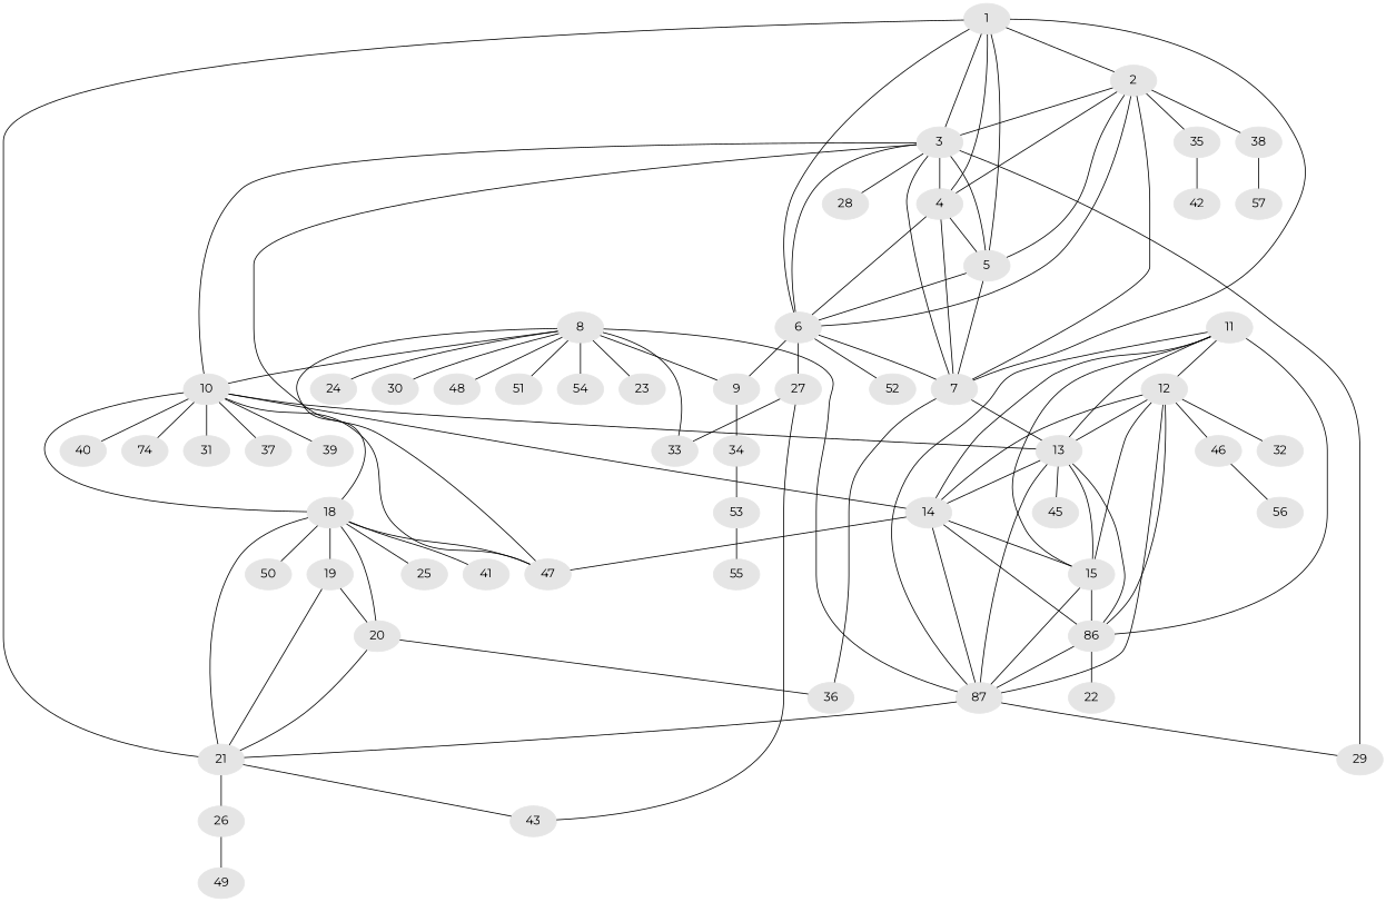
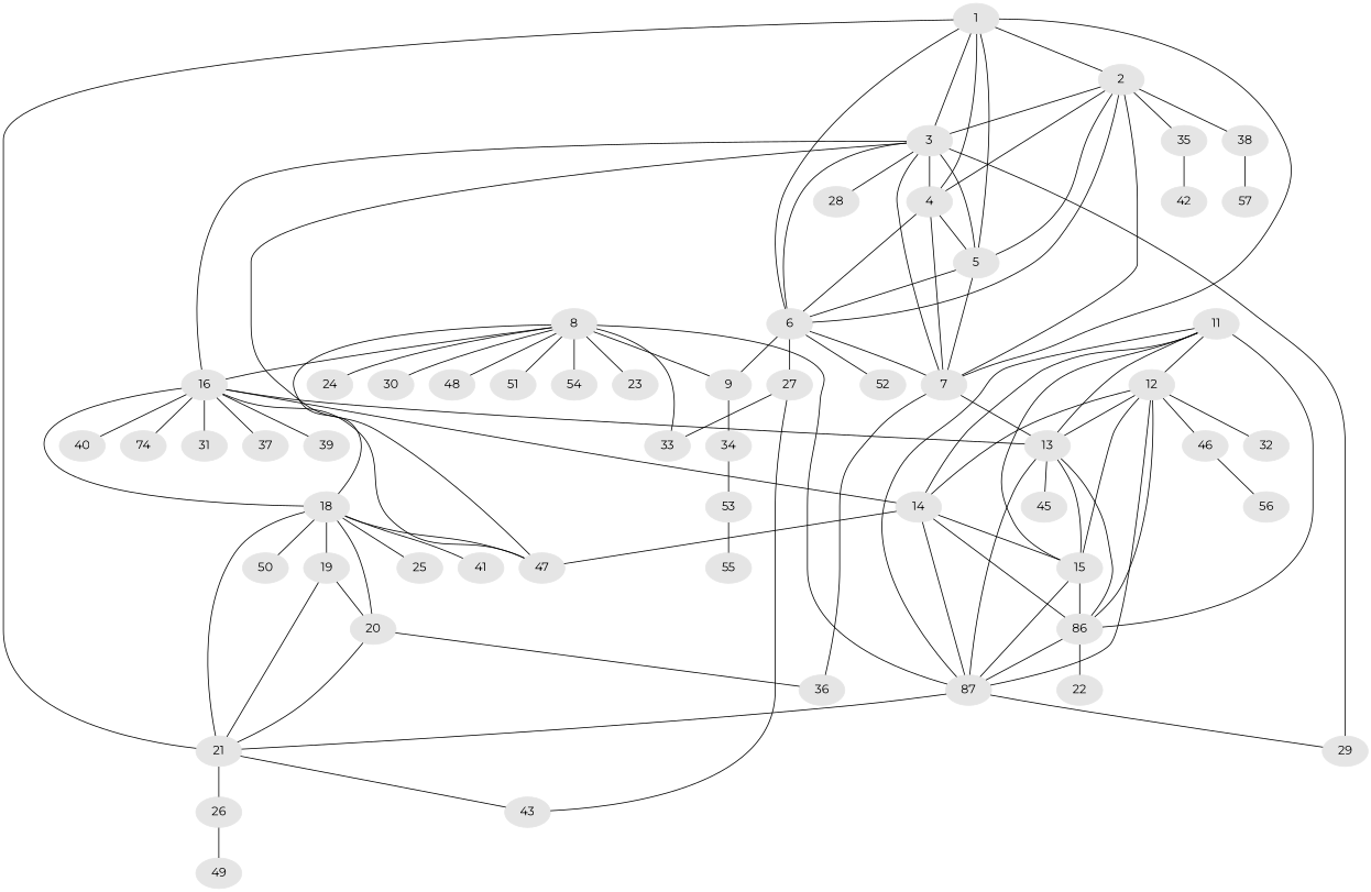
  graph {
    fontname=Montserrat
    node [color=gray90 fontname=Montserrat style=filled]
    edge [fontname=Montserrat weight=1.0]
    1
    2
    3
    4
    5
    6
    7
    21
    35
    38
-   10
+   10 [label=16]
    28
    29
    47
    9
    27
    52
    13
    36
    26
    43
    42
    57
    18
    14
    31
    37
    39
    40
    n30 [label=74]
    34
    33
    n33 [label=87]
    45
    15
    n36 [label=86]
    8
    23
    24
    30
    48
    51
    54
    19
    20
    25
    41
    50
    53
    11
    12
    32
    46
    22
    56
    49
    55
    1 -- 2
    1 -- 3
    1 -- 4
    1 -- 5
    1 -- 6
    1 -- 7
    1 -- 21
    2 -- 3
    2 -- 4
    2 -- 5
    2 -- 6
    2 -- 7
    2 -- 35 [weight=3.0]
    2 -- 38
    3 -- 4
    3 -- 5
    3 -- 6
    3 -- 7
    3 -- 10
    3 -- 28
    3 -- 29 [weight=3.0]
    3 -- 47
    4 -- 5
    4 -- 6
    4 -- 7
    5 -- 6
    5 -- 7
    6 -- 7
    6 -- 9
    6 -- 27 [weight=5.0]
    6 -- 52
    7 -- 13
    7 -- 36
    21 -- 26
    21 -- 43
    35 -- 42
    38 -- 57
    10 -- 47
    10 -- 13 [weight=2.0]
    10 -- 18
    10 -- 14
    10 -- 31 [weight=3.0]
    10 -- 37 [weight=3.0]
    10 -- 39
    10 -- 40 [weight=3.0]
    10 -- n30
    9 -- 34 [weight=2.0]
    27 -- 43
    27 -- 33
-   13 -- 14
    13 -- n33
    13 -- 45
    13 -- 15
    13 -- n36
    26 -- 49
    18 -- 21 [weight=4.0]
    18 -- 47 [weight=3.0]
    18 -- 19 [weight=4.0]
    18 -- 20 [weight=4.0]
    18 -- 25 [weight=2.0]
    18 -- 41
    18 -- 50
    14 -- 47
    14 -- n33
    14 -- 15
    14 -- n36
    34 -- 53
    n33 -- 21
    n33 -- 29
    15 -- n33
    15 -- n36 [weight=3.0]
    n36 -- n33
    n36 -- 22 [weight=6.0]
    8 -- 10
    8 -- 9 [weight=6.0]
    8 -- 18
    8 -- 33
    8 -- n33
    8 -- 23 [weight=2.0]
    8 -- 24 [weight=3.0]
    8 -- 30
    8 -- 48 [weight=2.0]
    8 -- 51 [weight=2.0]
    8 -- 54 [weight=2.0]
    19 -- 21
    19 -- 20
    20 -- 21
    20 -- 36 [weight=2.0]
    53 -- 55
    11 -- 13
    11 -- 14
    11 -- n33
    11 -- 15
    11 -- n36
    11 -- 12
    12 -- 13
    12 -- 14
    12 -- n33
    12 -- 15
    12 -- n36
    12 -- 32
    12 -- 46
    46 -- 56
  }
